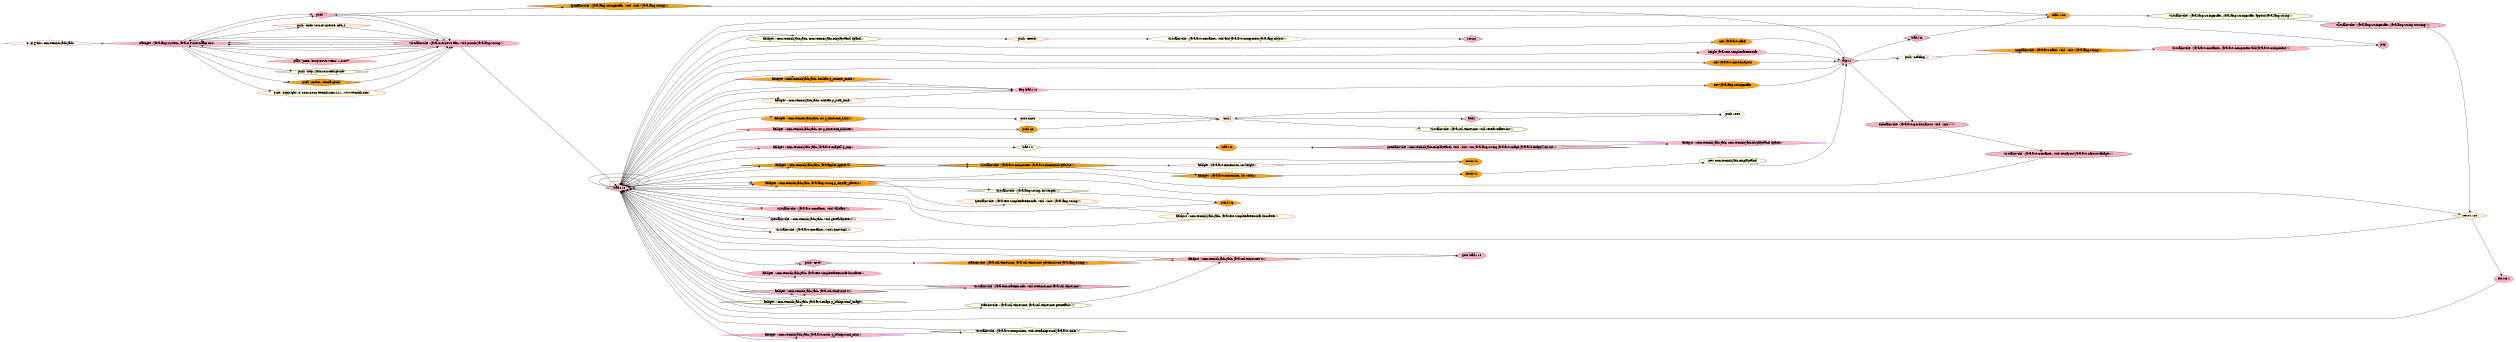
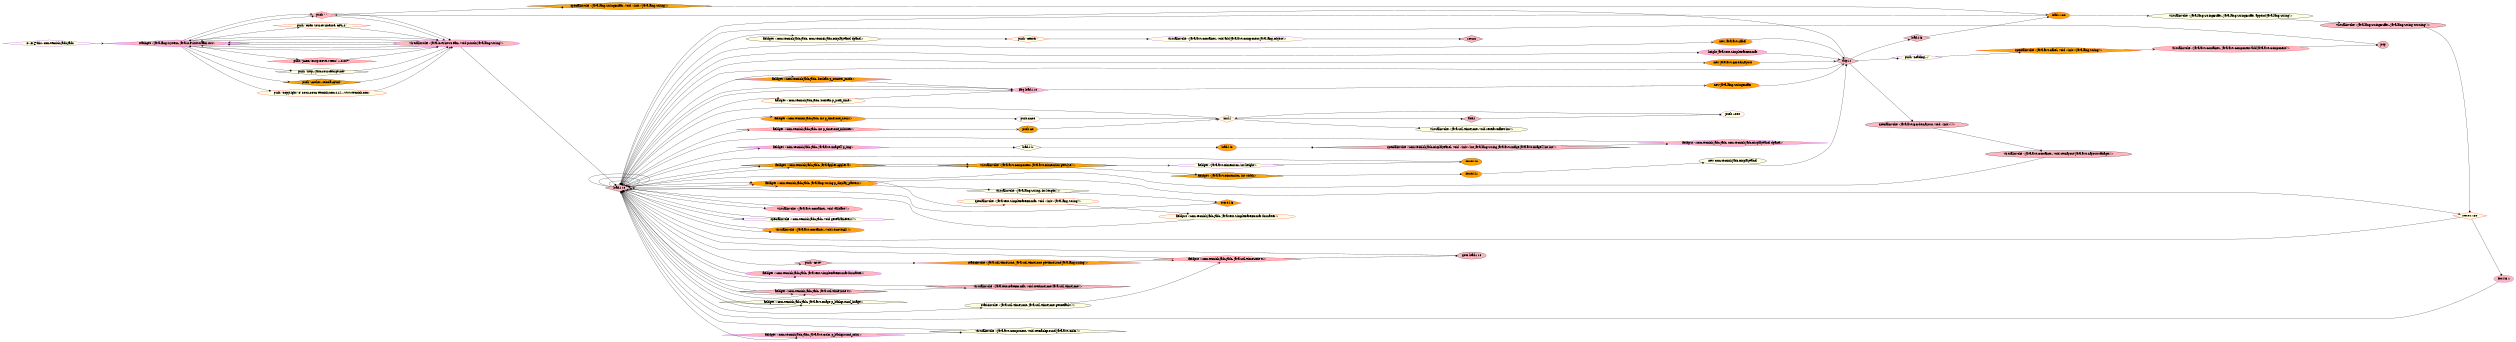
  digraph {
    rankdir=LR
    node [color=black fillcolor=lightpink shape=diamond style=filled]
    edge [arrowhead=dot]
    "r0 := @this: com.tecnick.jadc.Jadc" [color=purple fillcolor=lightyellow]
    "staticget <java.lang.System: java.io.PrintStream out>" [color=purple]
    "push \" \"" [color=red]
    "push \"JADC (Drop Down Menu) 1.0.007\"" [color=red]
    "push \"http://jadc.sourceforge.net\"" [fillcolor=lightyellow]
    "push \"Author: Nicola Asuni\"" [fillcolor=orange]
    "push \"Copyright (c) 2002-2006 Tecnick.com s.r.l. - www.tecnick.com\"" [color=red fillcolor=lightyellow shape=ellipse]
    "push \"Open Source License: GPL 2\"" [color=red fillcolor=lightyellow]
    "virtualinvoke <java.io.PrintStream: void println(java.lang.String)>" [color=purple shape=ellipse]
    "specialinvoke <java.lang.StringBuffer: void <init>(java.lang.String)>" [fillcolor=orange]
    "load.r r0"
    "load.r r30" [color=purple fillcolor=orange shape=ellipse]
    "new java.awt.Label" [color=purple fillcolor=orange shape=ellipse]
-   "virtualinvoke <java.awt.Container: void validate()>" [color=red]
+   "virtualinvoke <java.awt.Container: void validate()>" [color=red shape=ellipse]
    "specialinvoke <com.tecnick.jadc.Jadc: void getParameters()>" [color=purple fillcolor=lightyellow]
-   "virtualinvoke <java.awt.Container: void removeAll()>" [color=purple fillcolor=lightyellow shape=ellipse]
+   "virtualinvoke <java.awt.Container: void removeAll()>" [color=purple fillcolor=orange shape=ellipse]
    n17 [color=purple label="height java.text.SimpleDateFormat" shape=ellipse]
    "fieldget <com.tecnick.jadc.Jadc: java.lang.String p_display_pattern>" [color=red fillcolor=orange shape=ellipse]
    "fieldget <com.tecnick.jadc.Jadc: boolean p_local_time>" [color=red fillcolor=lightyellow shape=ellipse]
    "staticinvoke <java.util.TimeZone: java.util.TimeZone getDefault()>" [fillcolor=lightyellow shape=ellipse]
    "fieldget <com.tecnick.jadc.Jadc: java.text.SimpleDateFormat formatter>" [color=purple shape=ellipse]
    "fieldget <com.tecnick.jadc.Jadc: java.util.TimeZone tz>"
    "fieldget <com.tecnick.jadc.Jadc: boolean p_counter_mode>" [color=purple fillcolor=orange]
    "fieldget <com.tecnick.jadc.Jadc: java.applet.Applet a>" [fillcolor=orange]
    "fieldget <com.tecnick.jadc.Jadc: java.awt.Image p_background_image>" [fillcolor=lightyellow]
    "fieldget <com.tecnick.jadc.Jadc: java.awt.Image[] p_img>" [color=purple]
    "new java.awt.BorderLayout" [color=purple fillcolor=orange shape=ellipse]
    "fieldget <com.tecnick.jadc.Jadc: java.awt.Color p_background_color>" [color=purple]
    "fieldget <com.tecnick.jadc.Jadc: com.tecnick.jadc.DisplayPanel dpanel>" [fillcolor=lightyellow shape=ellipse]
    "push \"GMT\""
    "fieldget <com.tecnick.jadc.Jadc: int p_timezone_hours>" [color=purple fillcolor=orange shape=ellipse]
    "fieldget <com.tecnick.jadc.Jadc: int p_timezone_minutes>" [color=red]
    "dup1.r"
    "specialinvoke <java.text.SimpleDateFormat: void <init>(java.lang.String)>" [color=red fillcolor=lightyellow shape=ellipse]
    "store.r r30" [color=red fillcolor=lightyellow]
    "virtualinvoke <java.lang.String: int length()>" [fillcolor=lightyellow]
    "ifeq load.r r0" [color=purple]
    "fieldput <com.tecnick.jadc.Jadc: java.util.TimeZone tz>" [color=red]
    "virtualinvoke <java.text.DateFormat: void setTimeZone(java.util.TimeZone)>"
    "virtualinvoke <java.awt.Component: java.awt.Dimension getSize()>" [fillcolor=orange]
    "load.i i1" [fillcolor=lightyellow]
    "virtualinvoke <java.awt.Component: void setBackground(java.awt.Color)>" [fillcolor=lightyellow]
    "push \"Center\"" [color=red fillcolor=lightyellow]
    "staticinvoke <java.util.TimeZone: java.util.TimeZone getTimeZone(java.lang.String)>" [color=purple fillcolor=orange]
    "push 3600" [color=purple fillcolor=lightyellow shape=ellipse]
    "push 60" [fillcolor=orange shape=ellipse]
    "push \"Loading...\"" [color=purple fillcolor=lightyellow]
    "load.i i8"
    "specialinvoke <java.awt.BorderLayout: void <init>()>" [shape=ellipse]
    "specialinvoke <java.awt.Label: void <init>(java.lang.String)>" [color=red fillcolor=orange]
    "virtualinvoke <java.awt.Container: void setLayout(java.awt.LayoutManager)>" [shape=ellipse]
    "virtualinvoke <java.awt.Container: java.awt.Component add(java.awt.Component)>" [color=red shape=ellipse]
    pop [shape=ellipse]
    "fieldput <com.tecnick.jadc.Jadc: java.text.SimpleDateFormat formatter>" [color=red fillcolor=lightyellow shape=ellipse]
    "inc.i i8 1" [color=purple shape=ellipse]
    "store.i i8" [color=purple fillcolor=orange]
    "new java.lang.StringBuffer" [color=red fillcolor=orange shape=ellipse]
    "goto load.r r0" [shape=ellipse]
    "virtualinvoke <java.lang.StringBuffer: java.lang.StringBuffer append(java.lang.String)>" [fillcolor=lightyellow shape=ellipse]
    "virtualinvoke <java.lang.StringBuffer: java.lang.String toString()>" [shape=ellipse]
    "fieldget <java.awt.Dimension: int height>" [color=purple fillcolor=lightyellow]
    "fieldget <java.awt.Dimension: int width>" [fillcolor=orange]
    "store.i i0" [fillcolor=orange shape=ellipse]
    "store.i i1" [color=red fillcolor=orange shape=ellipse]
    "new com.tecnick.jadc.DisplayPanel" [fillcolor=lightyellow shape=ellipse]
    "load.i i0" [color=purple fillcolor=orange shape=ellipse]
    "specialinvoke <com.tecnick.jadc.DisplayPanel: void <init>(int,java.lang.String,java.awt.Image,java.awt.Image[],int,int)>"
    "fieldput <com.tecnick.jadc.Jadc: com.tecnick.jadc.DisplayPanel dpanel>" [color=purple]
    "virtualinvoke <java.awt.Container: void add(java.awt.Component,java.lang.Object)>" [color=purple fillcolor=lightyellow shape=ellipse]
    return
    "mul.i" [color=red fillcolor=lightyellow]
    "add.i"
    "virtualinvoke <java.util.TimeZone: void setRawOffset(int)>" [fillcolor=lightyellow shape=ellipse]
    "push 1000" [color=purple fillcolor=lightyellow shape=ellipse]
    "r0 := @this: com.tecnick.jadc.Jadc" -> "staticget <java.lang.System: java.io.PrintStream out>" [arrowhead=vee]
    "staticget <java.lang.System: java.io.PrintStream out>" -> "push \" \""
    "staticget <java.lang.System: java.io.PrintStream out>" -> "push \" \"" [arrowhead=vee]
    "staticget <java.lang.System: java.io.PrintStream out>" -> "push \"JADC (Drop Down Menu) 1.0.007\"" [arrowhead=vee]
    "staticget <java.lang.System: java.io.PrintStream out>" -> "push \"http://jadc.sourceforge.net\""
    "staticget <java.lang.System: java.io.PrintStream out>" -> "push \"Author: Nicola Asuni\"" [arrowhead=vee]
    "staticget <java.lang.System: java.io.PrintStream out>" -> "push \"Copyright (c) 2002-2006 Tecnick.com s.r.l. - www.tecnick.com\""
    "staticget <java.lang.System: java.io.PrintStream out>" -> "push \"Open Source License: GPL 2\"" [arrowhead=vee]
    "push \" \"" -> "virtualinvoke <java.io.PrintStream: void println(java.lang.String)>" [arrowhead=vee]
    "push \" \"" -> "virtualinvoke <java.io.PrintStream: void println(java.lang.String)>"
    "push \" \"" -> "specialinvoke <java.lang.StringBuffer: void <init>(java.lang.String)>"
    "push \"JADC (Drop Down Menu) 1.0.007\"" -> "virtualinvoke <java.io.PrintStream: void println(java.lang.String)>"
    "push \"http://jadc.sourceforge.net\"" -> "virtualinvoke <java.io.PrintStream: void println(java.lang.String)>"
    "push \"Author: Nicola Asuni\"" -> "virtualinvoke <java.io.PrintStream: void println(java.lang.String)>" [arrowhead=vee]
    "push \"Copyright (c) 2002-2006 Tecnick.com s.r.l. - www.tecnick.com\"" -> "virtualinvoke <java.io.PrintStream: void println(java.lang.String)>"
    "push \"Open Source License: GPL 2\"" -> "virtualinvoke <java.io.PrintStream: void println(java.lang.String)>"
    "virtualinvoke <java.io.PrintStream: void println(java.lang.String)>" -> "staticget <java.lang.System: java.io.PrintStream out>"
    "virtualinvoke <java.io.PrintStream: void println(java.lang.String)>" -> "staticget <java.lang.System: java.io.PrintStream out>" [arrowhead=vee]
    "virtualinvoke <java.io.PrintStream: void println(java.lang.String)>" -> "staticget <java.lang.System: java.io.PrintStream out>"
    "virtualinvoke <java.io.PrintStream: void println(java.lang.String)>" -> "staticget <java.lang.System: java.io.PrintStream out>" [arrowhead=vee]
    "virtualinvoke <java.io.PrintStream: void println(java.lang.String)>" -> "staticget <java.lang.System: java.io.PrintStream out>"
    "virtualinvoke <java.io.PrintStream: void println(java.lang.String)>" -> "staticget <java.lang.System: java.io.PrintStream out>"
    "virtualinvoke <java.io.PrintStream: void println(java.lang.String)>" -> "load.r r0"
    "specialinvoke <java.lang.StringBuffer: void <init>(java.lang.String)>" -> "load.r r30" [arrowhead=vee]
    "load.r r0" -> "load.r r0"
    "load.r r0" -> "load.r r0"
    "load.r r0" -> "load.r r0" [arrowhead=vee]
    "load.r r0" -> "new java.awt.Label" [arrowhead=vee]
    "load.r r0" -> "virtualinvoke <java.awt.Container: void validate()>"
    "load.r r0" -> "specialinvoke <com.tecnick.jadc.Jadc: void getParameters()>"
    "load.r r0" -> "virtualinvoke <java.awt.Container: void removeAll()>"
    "load.r r0" -> n17
    "load.r r0" -> "fieldget <com.tecnick.jadc.Jadc: java.lang.String p_display_pattern>" [arrowhead=vee]
    "load.r r0" -> "fieldget <com.tecnick.jadc.Jadc: java.lang.String p_display_pattern>" [arrowhead=vee]
    "load.r r0" -> "fieldget <com.tecnick.jadc.Jadc: java.lang.String p_display_pattern>"
    "load.r r0" -> "fieldget <com.tecnick.jadc.Jadc: boolean p_local_time>"
    "load.r r0" -> "staticinvoke <java.util.TimeZone: java.util.TimeZone getDefault()>" [arrowhead=vee]
    "load.r r0" -> "fieldget <com.tecnick.jadc.Jadc: java.text.SimpleDateFormat formatter>"
    "load.r r0" -> "fieldget <com.tecnick.jadc.Jadc: java.util.TimeZone tz>"
    "load.r r0" -> "fieldget <com.tecnick.jadc.Jadc: java.util.TimeZone tz>" [arrowhead=vee]
    "load.r r0" -> "fieldget <com.tecnick.jadc.Jadc: boolean p_counter_mode>" [arrowhead=vee]
    "load.r r0" -> "fieldget <com.tecnick.jadc.Jadc: java.applet.Applet a>" [arrowhead=vee]
    "load.r r0" -> "fieldget <com.tecnick.jadc.Jadc: java.applet.Applet a>"
    "load.r r0" -> "fieldget <com.tecnick.jadc.Jadc: java.awt.Image p_background_image>"
    "load.r r0" -> "fieldget <com.tecnick.jadc.Jadc: java.awt.Image[] p_img>" [arrowhead=vee]
    "load.r r0" -> "new java.awt.BorderLayout" [arrowhead=vee]
    "load.r r0" -> "fieldget <com.tecnick.jadc.Jadc: java.awt.Color p_background_color>"
    "load.r r0" -> "fieldget <com.tecnick.jadc.Jadc: com.tecnick.jadc.DisplayPanel dpanel>" [arrowhead=vee]
    "load.r r0" -> "push \"GMT\"" [arrowhead=vee]
    "load.r r0" -> "fieldget <com.tecnick.jadc.Jadc: int p_timezone_hours>" [arrowhead=vee]
    "load.r r0" -> "fieldget <com.tecnick.jadc.Jadc: int p_timezone_minutes>" [arrowhead=vee]
    "load.r r30" -> "load.r r0"
    "load.r r30" -> "virtualinvoke <java.lang.StringBuffer: java.lang.StringBuffer append(java.lang.String)>" [arrowhead=vee]
    "new java.awt.Label" -> "dup1.r"
    "virtualinvoke <java.awt.Container: void validate()>" -> "load.r r0" [arrowhead=vee]
    "specialinvoke <com.tecnick.jadc.Jadc: void getParameters()>" -> "load.r r0"
    "virtualinvoke <java.awt.Container: void removeAll()>" -> "load.r r0" [arrowhead=vee]
    n17 -> "dup1.r" [arrowhead=vee]
    "fieldget <com.tecnick.jadc.Jadc: java.lang.String p_display_pattern>" -> "specialinvoke <java.text.SimpleDateFormat: void <init>(java.lang.String)>" [arrowhead=vee]
    "fieldget <com.tecnick.jadc.Jadc: java.lang.String p_display_pattern>" -> "store.r r30" [arrowhead=vee]
    "fieldget <com.tecnick.jadc.Jadc: java.lang.String p_display_pattern>" -> "virtualinvoke <java.lang.String: int length()>"
    "fieldget <com.tecnick.jadc.Jadc: boolean p_local_time>" -> "ifeq load.r r0"
    "staticinvoke <java.util.TimeZone: java.util.TimeZone getDefault()>" -> "fieldput <com.tecnick.jadc.Jadc: java.util.TimeZone tz>" [arrowhead=vee]
    "fieldget <com.tecnick.jadc.Jadc: java.text.SimpleDateFormat formatter>" -> "load.r r0" [arrowhead=vee]
    "fieldget <com.tecnick.jadc.Jadc: java.util.TimeZone tz>" -> "load.r r0" [arrowhead=vee]
    "fieldget <com.tecnick.jadc.Jadc: java.util.TimeZone tz>" -> "virtualinvoke <java.text.DateFormat: void setTimeZone(java.util.TimeZone)>" [arrowhead=vee]
    "fieldget <com.tecnick.jadc.Jadc: boolean p_counter_mode>" -> "ifeq load.r r0"
    "fieldget <com.tecnick.jadc.Jadc: java.applet.Applet a>" -> "virtualinvoke <java.awt.Component: java.awt.Dimension getSize()>"
    "fieldget <com.tecnick.jadc.Jadc: java.applet.Applet a>" -> "virtualinvoke <java.awt.Component: java.awt.Dimension getSize()>"
    "fieldget <com.tecnick.jadc.Jadc: java.awt.Image p_background_image>" -> "load.r r0"
    "fieldget <com.tecnick.jadc.Jadc: java.awt.Image[] p_img>" -> "load.i i1"
    "new java.awt.BorderLayout" -> "dup1.r" [arrowhead=vee]
    "fieldget <com.tecnick.jadc.Jadc: java.awt.Color p_background_color>" -> "virtualinvoke <java.awt.Component: void setBackground(java.awt.Color)>"
    "fieldget <com.tecnick.jadc.Jadc: com.tecnick.jadc.DisplayPanel dpanel>" -> "push \"Center\""
    "push \"GMT\"" -> "staticinvoke <java.util.TimeZone: java.util.TimeZone getTimeZone(java.lang.String)>"
    "fieldget <com.tecnick.jadc.Jadc: int p_timezone_hours>" -> "push 3600"
    "fieldget <com.tecnick.jadc.Jadc: int p_timezone_minutes>" -> "push 60" [arrowhead=vee]
    "dup1.r" -> "push \" \"" [arrowhead=vee]
    "dup1.r" -> "load.r r0"
    "dup1.r" -> "push \"Loading...\""
    "dup1.r" -> "load.i i8"
    "dup1.r" -> "specialinvoke <java.awt.BorderLayout: void <init>()>"
    "specialinvoke <java.text.SimpleDateFormat: void <init>(java.lang.String)>" -> "fieldput <com.tecnick.jadc.Jadc: java.text.SimpleDateFormat formatter>"
    "store.r r30" -> "load.r r0"
    "store.r r30" -> "inc.i i8 1"
    "virtualinvoke <java.lang.String: int length()>" -> "store.i i8"
    "ifeq load.r r0" -> "load.r r0"
    "ifeq load.r r0" -> "load.r r0" [arrowhead=vee]
    "ifeq load.r r0" -> "new java.lang.StringBuffer" [arrowhead=vee]
    "fieldput <com.tecnick.jadc.Jadc: java.util.TimeZone tz>" -> "load.r r0"
    "fieldput <com.tecnick.jadc.Jadc: java.util.TimeZone tz>" -> "goto load.r r0"
    "virtualinvoke <java.text.DateFormat: void setTimeZone(java.util.TimeZone)>" -> "load.r r0" [arrowhead=vee]
    "virtualinvoke <java.awt.Component: java.awt.Dimension getSize()>" -> "fieldget <java.awt.Dimension: int height>" [arrowhead=vee]
    "virtualinvoke <java.awt.Component: java.awt.Dimension getSize()>" -> "fieldget <java.awt.Dimension: int width>"
    "load.i i1" -> "load.i i0"
    "virtualinvoke <java.awt.Component: void setBackground(java.awt.Color)>" -> "load.r r0" [arrowhead=vee]
    "push \"Center\"" -> "virtualinvoke <java.awt.Container: void add(java.awt.Component,java.lang.Object)>"
    "staticinvoke <java.util.TimeZone: java.util.TimeZone getTimeZone(java.lang.String)>" -> "fieldput <com.tecnick.jadc.Jadc: java.util.TimeZone tz>" [arrowhead=vee]
    "push 3600" -> "mul.i" [arrowhead=vee]
    "push 60" -> "mul.i" [arrowhead=vee]
    "push \"Loading...\"" -> "specialinvoke <java.awt.Label: void <init>(java.lang.String)>"
    "load.i i8" -> "load.r r30"
    "specialinvoke <java.awt.BorderLayout: void <init>()>" -> "virtualinvoke <java.awt.Container: void setLayout(java.awt.LayoutManager)>"
    "specialinvoke <java.awt.Label: void <init>(java.lang.String)>" -> "virtualinvoke <java.awt.Container: java.awt.Component add(java.awt.Component)>" [arrowhead=vee]
    "virtualinvoke <java.awt.Container: void setLayout(java.awt.LayoutManager)>" -> "load.r r0"
    "virtualinvoke <java.awt.Container: java.awt.Component add(java.awt.Component)>" -> pop
    pop -> "load.r r0"
    "fieldput <com.tecnick.jadc.Jadc: java.text.SimpleDateFormat formatter>" -> "load.r r0" [arrowhead=vee]
    "inc.i i8 1" -> "load.r r0" [arrowhead=vee]
    "store.i i8" -> "load.r r0"
    "new java.lang.StringBuffer" -> "dup1.r" [arrowhead=vee]
    "goto load.r r0" -> "load.r r0" [arrowhead=vee]
    "virtualinvoke <java.lang.StringBuffer: java.lang.StringBuffer append(java.lang.String)>" -> "virtualinvoke <java.lang.StringBuffer: java.lang.String toString()>" [arrowhead=vee]
    "virtualinvoke <java.lang.StringBuffer: java.lang.String toString()>" -> "store.r r30"
    "fieldget <java.awt.Dimension: int height>" -> "store.i i0" [arrowhead=vee]
    "fieldget <java.awt.Dimension: int width>" -> "store.i i1"
    "store.i i0" -> "load.r r0" [arrowhead=vee]
    "store.i i1" -> "new com.tecnick.jadc.DisplayPanel"
    "new com.tecnick.jadc.DisplayPanel" -> "dup1.r"
    "load.i i0" -> "specialinvoke <com.tecnick.jadc.DisplayPanel: void <init>(int,java.lang.String,java.awt.Image,java.awt.Image[],int,int)>"
    "specialinvoke <com.tecnick.jadc.DisplayPanel: void <init>(int,java.lang.String,java.awt.Image,java.awt.Image[],int,int)>" -> "fieldput <com.tecnick.jadc.Jadc: com.tecnick.jadc.DisplayPanel dpanel>"
    "fieldput <com.tecnick.jadc.Jadc: com.tecnick.jadc.DisplayPanel dpanel>" -> "load.r r0" [arrowhead=vee]
    "virtualinvoke <java.awt.Container: void add(java.awt.Component,java.lang.Object)>" -> return
    "mul.i" -> "load.r r0"
    "mul.i" -> "add.i"
    "mul.i" -> "virtualinvoke <java.util.TimeZone: void setRawOffset(int)>"
    "add.i" -> "push 1000"
    "push 1000" -> "mul.i" [arrowhead=vee]
  }
